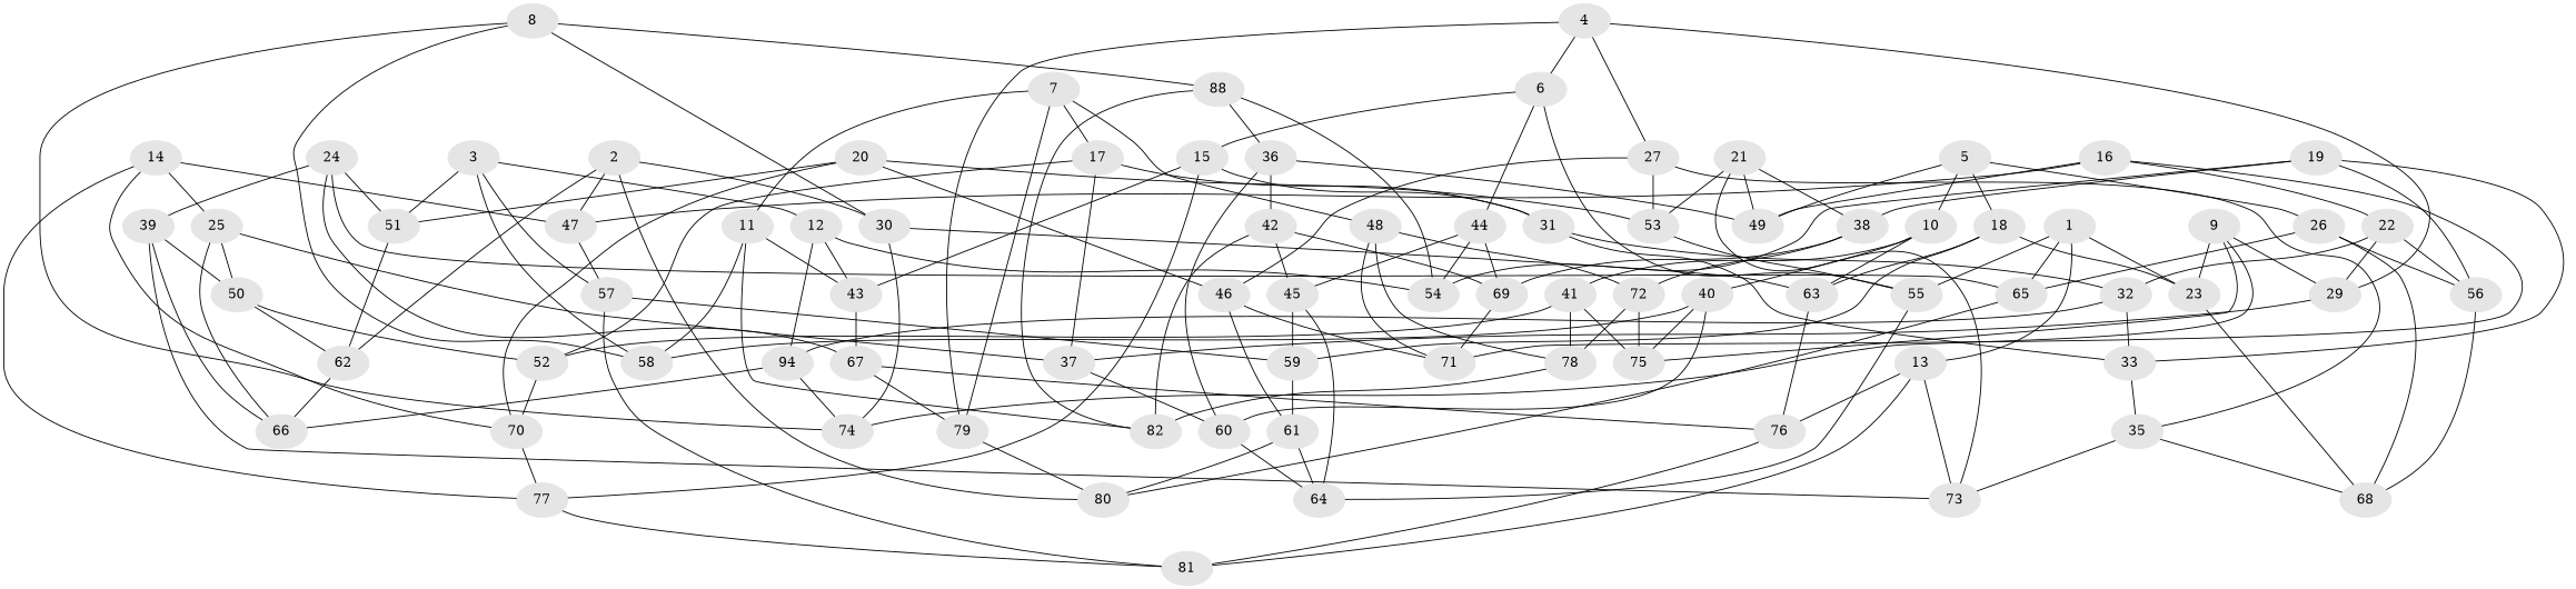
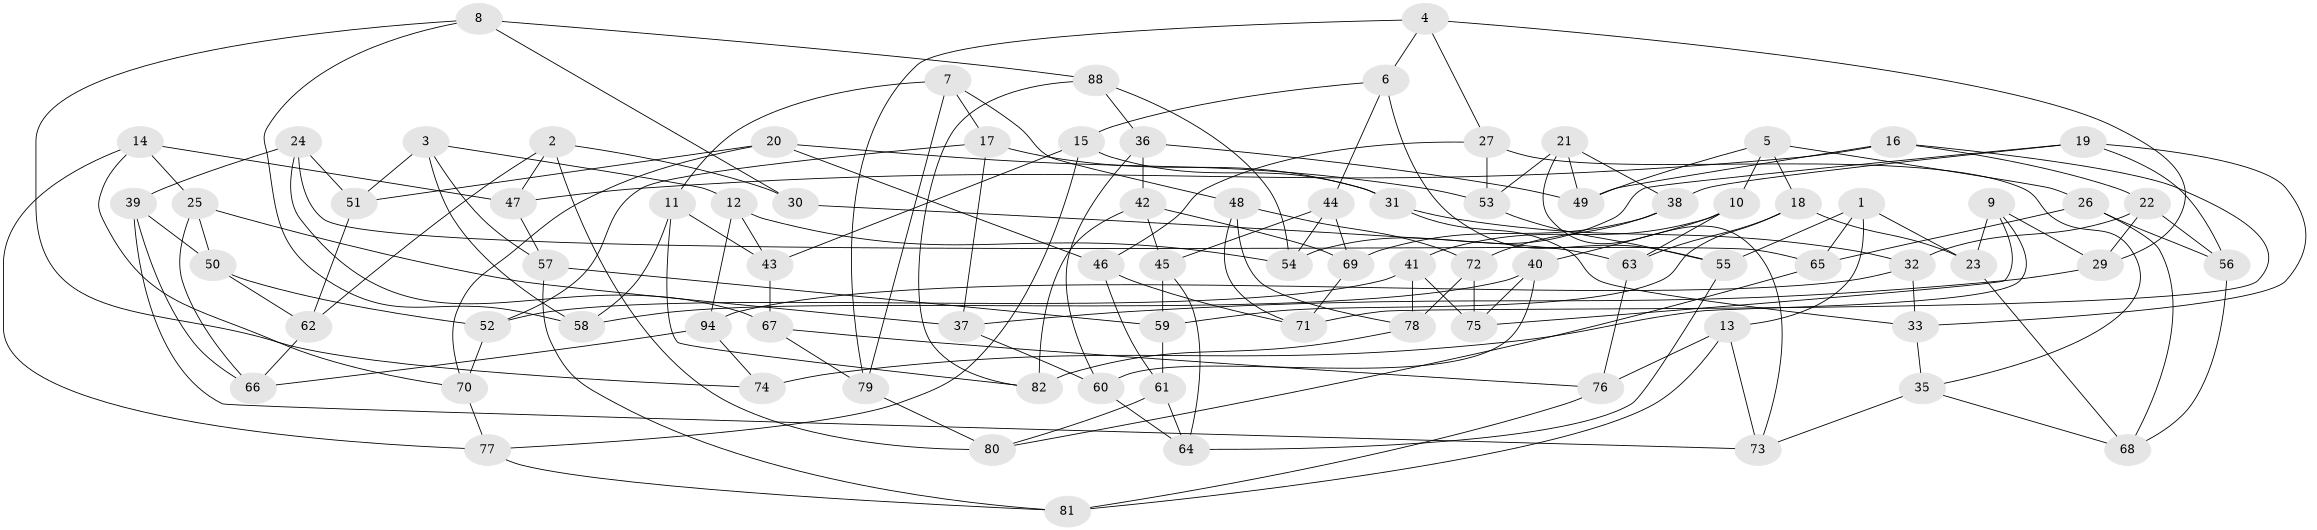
  graph {
    node [color=gray90 style=filled]
    1
    13
    23
    55
    65
    73
    76
    81
    68
    64
    80
    2
    30
    47
    62
    74
    63
    57
    66
    3
    12
    51
    58
    43
    n25 [label=94]
    54
    59
    4
    6
    27
    29
    79
    15
    44
    46
    53
    35
    37
    5
    10
    18
    26
    49
    40
    41
    56
    77
    31
    69
    45
    7
    11
    17
    48
    82
    52
    71
    72
    78
    8
    n61 [label=88]
    36
    9
    75
    60
    67
    14
    25
    70
    50
    33
    32
    16
    22
    61
    19
    38
    20
    21
    24
    39
    42
    1 -- 13
    1 -- 23
    1 -- 55
    1 -- 65
    13 -- 73
    13 -- 76
    13 -- 81
    23 -- 68
    55 -- 64
    65 -- 80
    76 -- 81
    2 -- 80
    2 -- 30
    2 -- 47
    2 -- 62
-   30 -- 74
    30 -- 63
    47 -- 57
    62 -- 66
    63 -- 76
    57 -- 81
    57 -- 59
    3 -- 57
    3 -- 12
    3 -- 51
    3 -- 58
    12 -- 43
    12 -- n25
    12 -- 54
    51 -- 62
    43 -- 67
    n25 -- 74
    n25 -- 66
    59 -- 61
    4 -- 6
    4 -- 27
    4 -- 29
    4 -- 79
    6 -- 55
    6 -- 15
    6 -- 44
    27 -- 46
    27 -- 53
    27 -- 35
    29 -- 37
    79 -- 80
    15 -- 43
    15 -- 77
    15 -- 31
    44 -- 54
    44 -- 69
    44 -- 45
    46 -- 71
    46 -- 61
    53 -- 55
    35 -- 73
    35 -- 68
    37 -- 60
    5 -- 10
    5 -- 18
    5 -- 26
    5 -- 49
    10 -- 63
    10 -- 40
    10 -- 41
    18 -- 23
    18 -- 63
    18 -- 59
    26 -- 65
    26 -- 68
    26 -- 56
    40 -- 58
    40 -- 75
    40 -- 60
    41 -- 52
    41 -- 78
    41 -- 75
    56 -- 68
    77 -- 81
    31 -- 33
    31 -- 32
    69 -- 71
    45 -- 64
    45 -- 59
    7 -- 79
    7 -- 11
    7 -- 17
    7 -- 48
    11 -- 58
    11 -- 43
    11 -- 82
    17 -- 37
    17 -- 31
    17 -- 52
    48 -- 71
    48 -- 72
    48 -- 78
    52 -- 70
    72 -- 78
    72 -- 75
    78 -- 82
    8 -- 30
    8 -- 74
    8 -- 58
    8 -- n61
    n61 -- 54
    n61 -- 82
    n61 -- 36
    36 -- 49
    36 -- 60
    36 -- 42
    9 -- 23
    9 -- 74
    9 -- 29
    9 -- 75
    60 -- 64
    67 -- 76
    67 -- 79
    14 -- 47
    14 -- 77
    14 -- 25
    14 -- 70
    25 -- 66
    25 -- 37
    25 -- 50
    70 -- 77
    50 -- 62
    50 -- 52
    33 -- 35
    32 -- n25
    32 -- 33
    16 -- 47
    16 -- 49
    16 -- 71
    16 -- 22
    22 -- 29
    22 -- 56
    22 -- 32
    61 -- 64
    61 -- 80
    19 -- 54
    19 -- 56
    19 -- 33
    19 -- 38
    38 -- 69
    38 -- 72
    20 -- 51
    20 -- 46
    20 -- 53
    20 -- 70
    21 -- 73
    21 -- 53
    21 -- 49
    21 -- 38
    24 -- 65
    24 -- 51
    24 -- 67
    24 -- 39
    39 -- 73
    39 -- 66
    39 -- 50
    42 -- 69
    42 -- 45
    42 -- 82
  }
